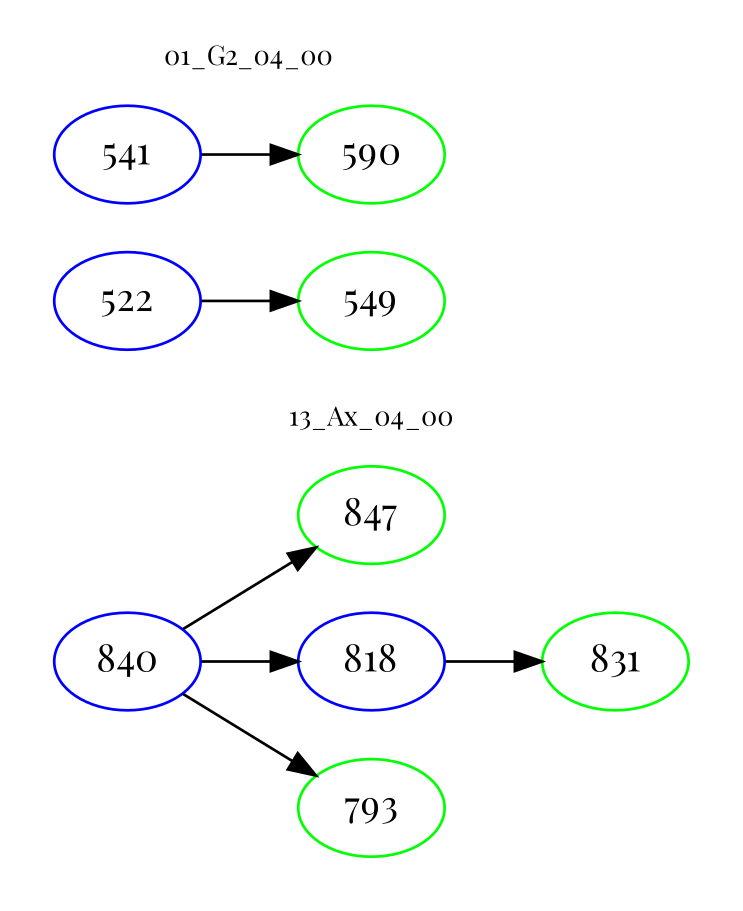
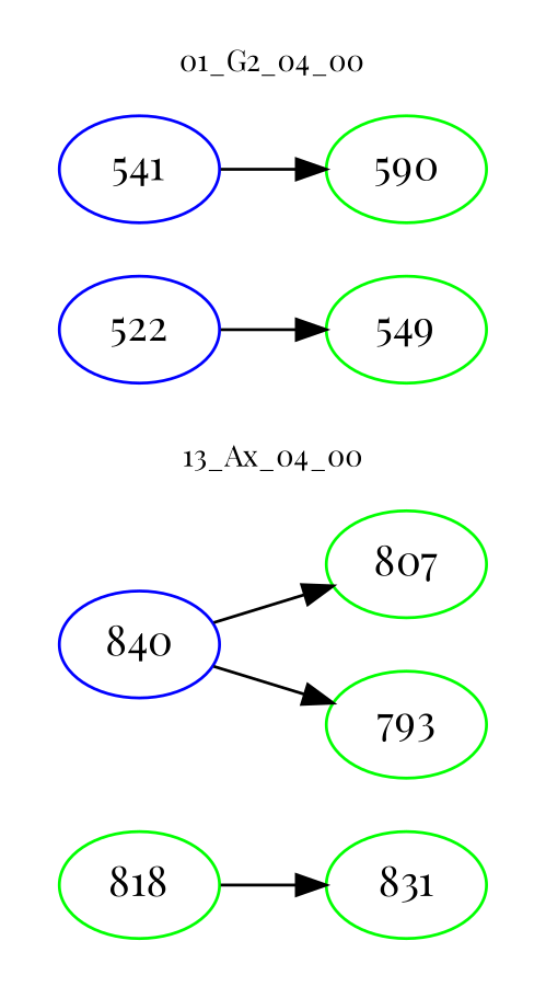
  digraph {
    fontname="Playfair Display"
    rankdir=LR
    node [color=green fontname="Playfair Display"]
    edge [color=black fontname="Playfair Display"]
    n1 [color=blue label=840]
    n2 [label=793]
-   n3 [color=blue label=818]
-   n4 [label=847]
+   n3 [label=818]
+   n4 [label=807]
    n5 [label=831]
    n6 [color=blue label=541]
    n7 [label=590]
    n8 [color=blue label=522]
    n9 [label=549]
    subgraph cluster_1 {
      color=white
      fontsize=10
      label="13_Ax_04_00"
      n1
      n2
      n3
      n4
      n5
    }
    subgraph cluster_2 {
      color=white
      fontsize=10
      label="01_G2_04_00"
      n6
      n7
      n8
      n9
    }
    n1 -> n2
-   n1 -> n3
    n1 -> n4
    n3 -> n5
    n6 -> n7
    n8 -> n9
  }
